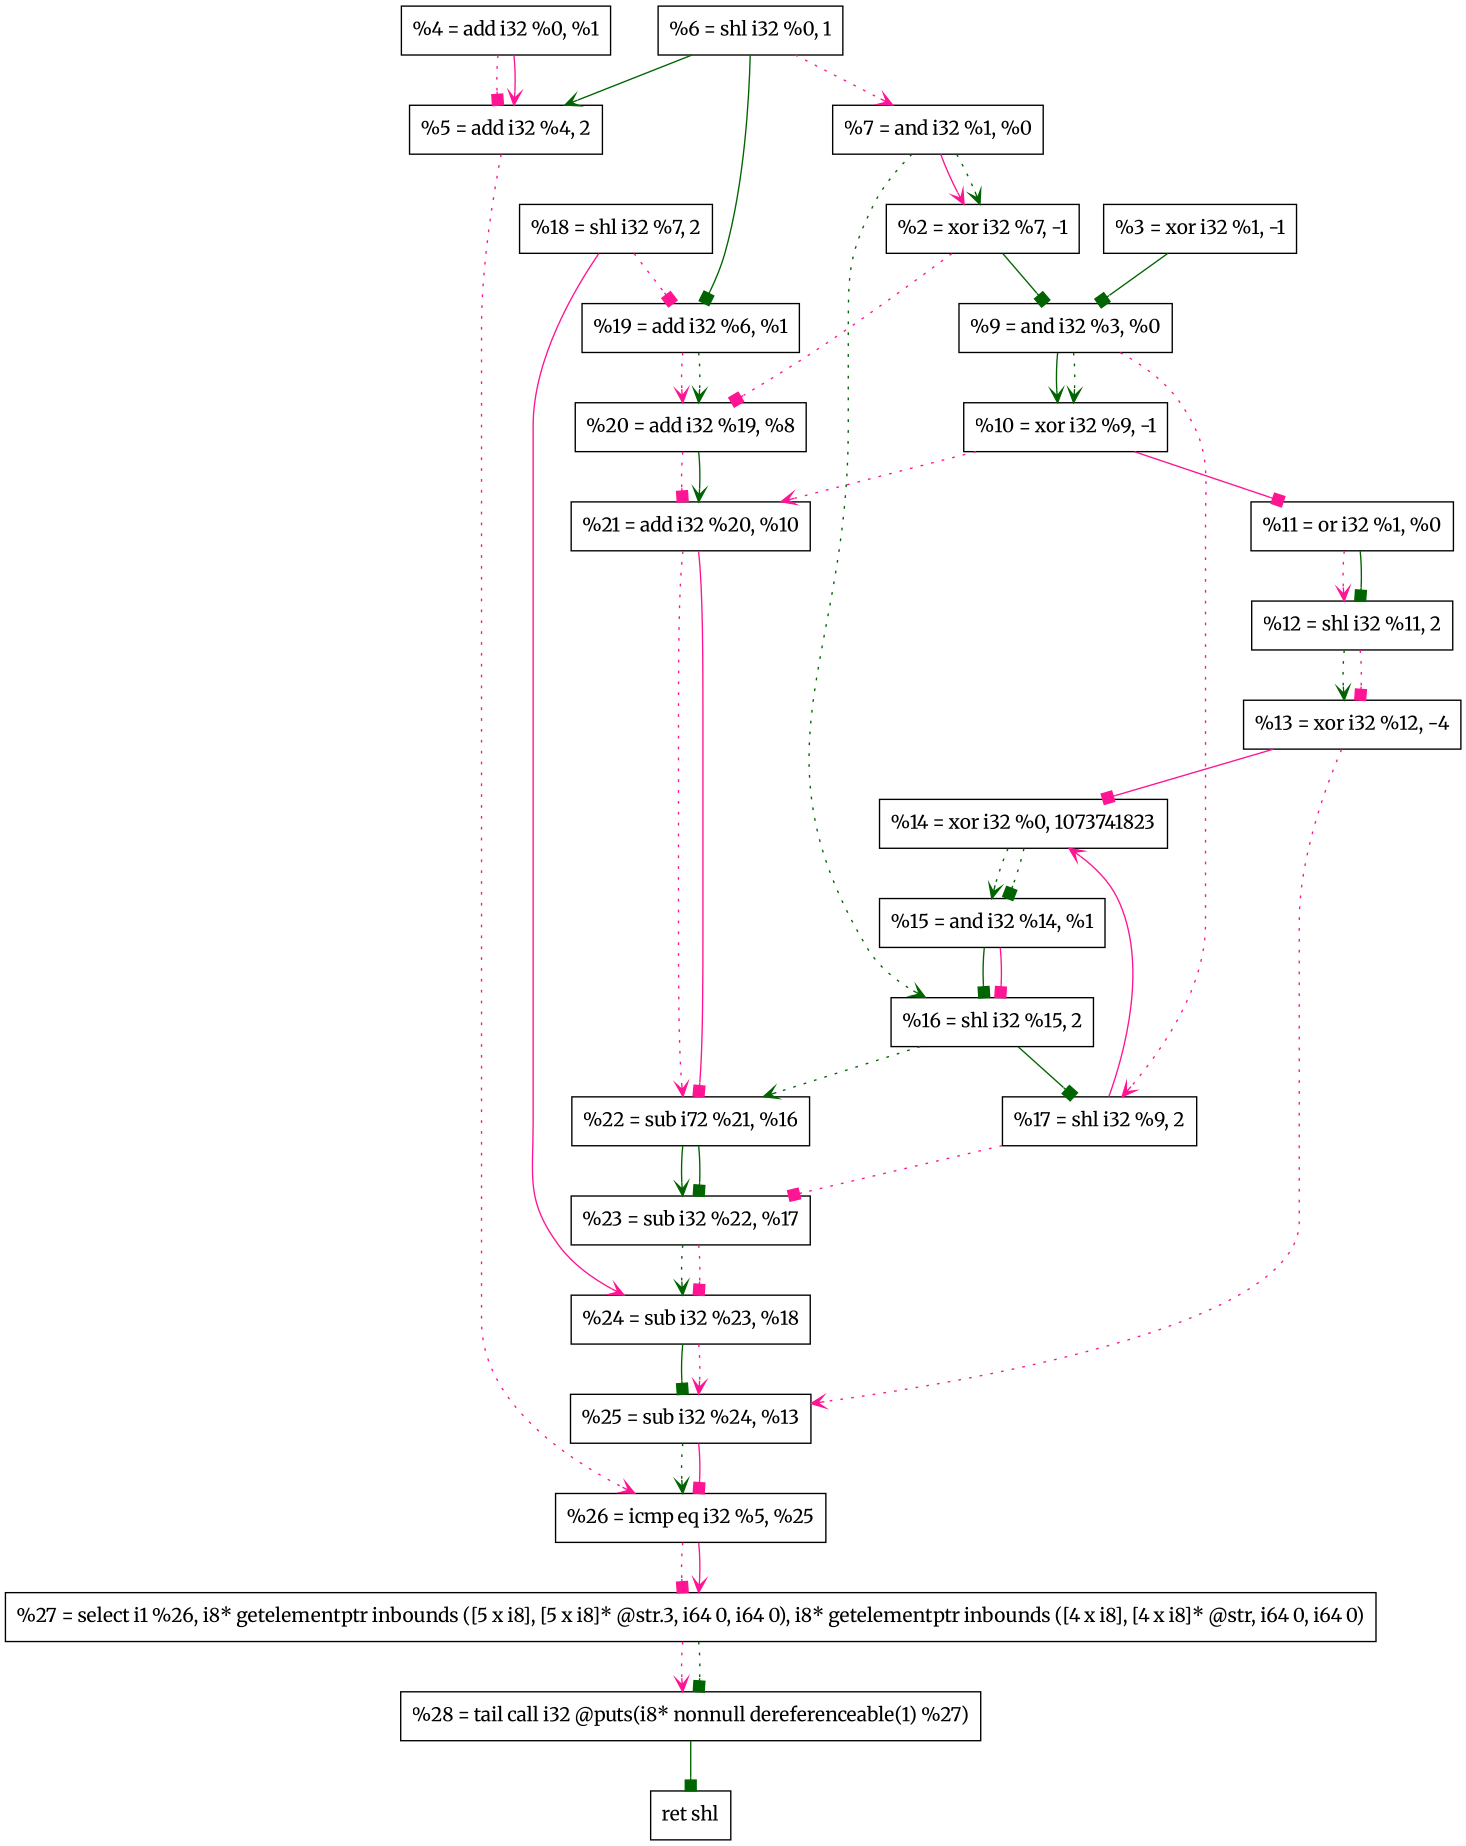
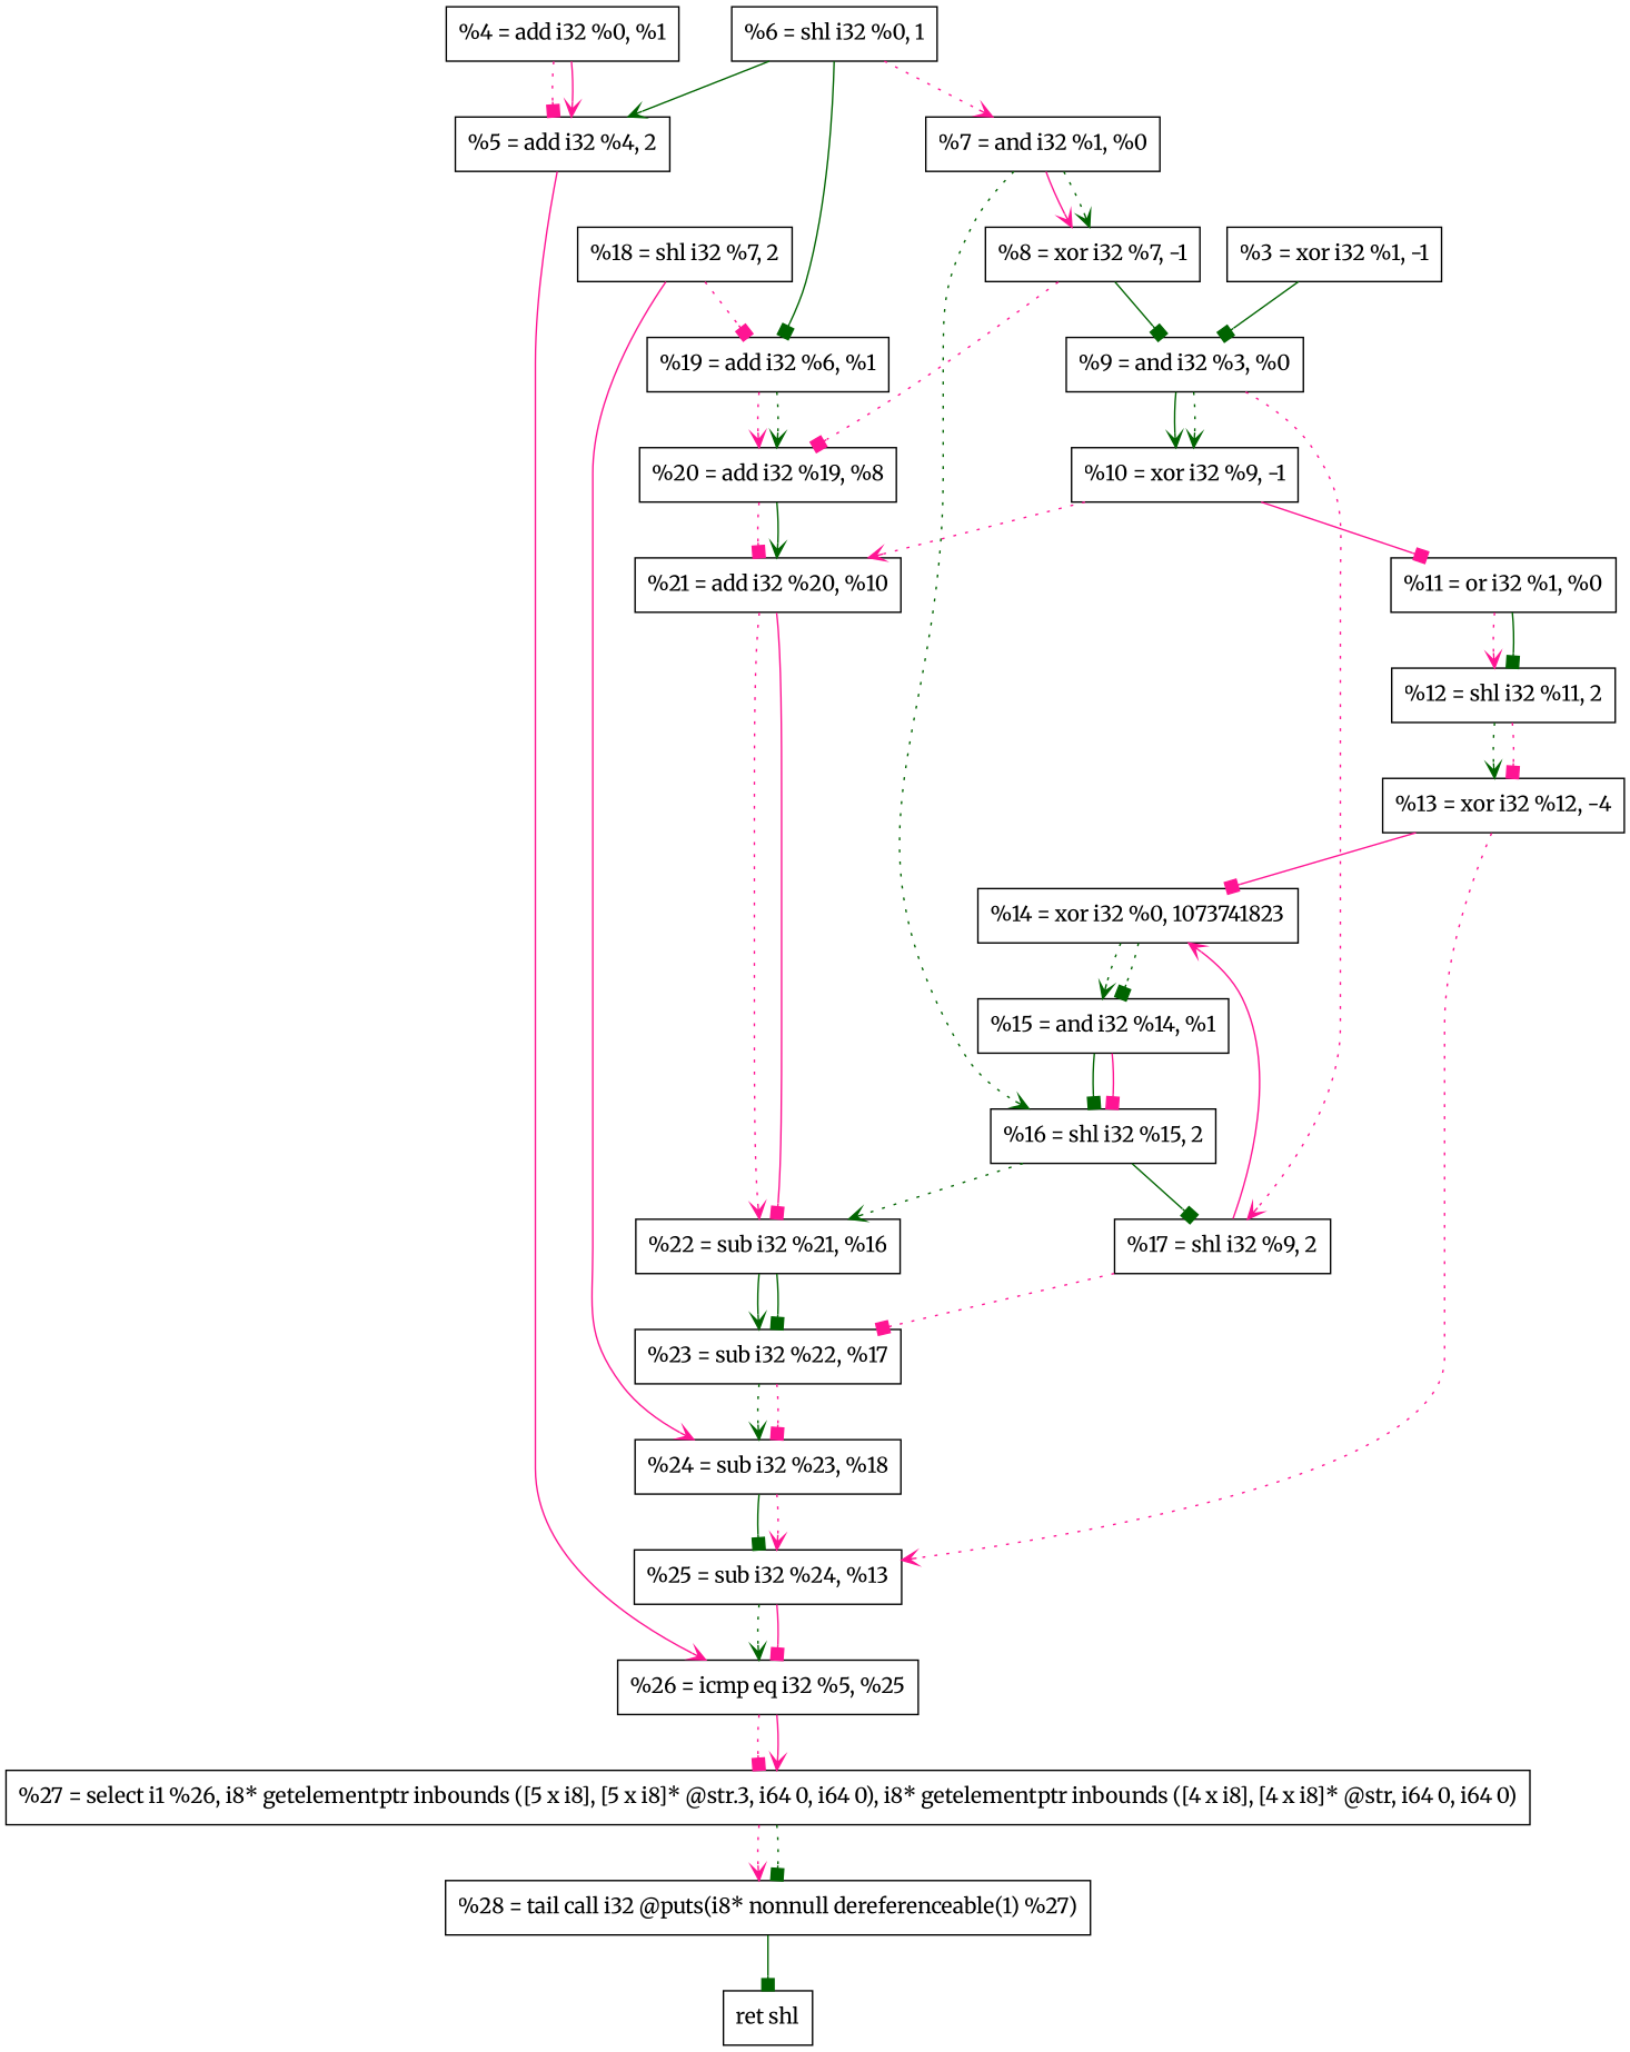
  digraph {
    fontname=Merriweather
    node [fontname=Merriweather shape=record]
    edge [arrowhead=vee color=deeppink fontname=Merriweather style=dotted]
    n1 [label="  %3 = xor i32 %1, -1"]
    n2 [label="  %9 = and i32 %3, %0"]
    n3 [label="  %4 = add i32 %0, %1"]
    n4 [label="  %5 = add i32 %4, 2"]
    n5 [label="  %10 = xor i32 %9, -1"]
    n6 [label="  %17 = shl i32 %9, 2"]
    n7 [label="  %26 = icmp eq i32 %5, %25"]
    n8 [label="  %6 = shl i32 %0, 1"]
    n9 [label="  %7 = and i32 %1, %0"]
    n10 [label="  %19 = add i32 %6, %1"]
    n11 [label="  %27 = select i1 %26, i8* getelementptr inbounds ([5 x i8], [5 x i8]* @str.3, i64 0, i64 0), i8* getelementptr inbounds ([4 x i8], [4 x i8]* @str, i64 0, i64 0)"]
-   n12 [label="%2 = xor i32 %7, -1"]
+   n12 [label="  %8 = xor i32 %7, -1"]
    n13 [label="  %16 = shl i32 %15, 2"]
    n14 [label="  %20 = add i32 %19, %8"]
    n15 [label="  %18 = shl i32 %7, 2"]
    n16 [label="  %24 = sub i32 %23, %18"]
    n17 [label="  %21 = add i32 %20, %10"]
    n18 [label="  %11 = or i32 %1, %0"]
    n19 [label="  %14 = xor i32 %0, 1073741823"]
    n20 [label="  %23 = sub i32 %22, %17"]
    n21 [label="  %12 = shl i32 %11, 2"]
-   n22 [label="%22 = sub i72 %21, %16"]
+   n22 [label="  %22 = sub i32 %21, %16"]
    n23 [label="  %13 = xor i32 %12, -4"]
    n24 [label="  %25 = sub i32 %24, %13"]
    n25 [label="  %15 = and i32 %14, %1"]
    n26 [label="  %28 = tail call i32 @puts(i8* nonnull dereferenceable(1) %27)"]
    n27 [label="ret shl"]
    n1 -> n2 [arrowhead=box color=darkgreen style=solid]
    n2 -> n5 [color=darkgreen style=solid]
    n2 -> n5 [color=darkgreen]
    n2 -> n6
    n3 -> n4 [arrowhead=box]
    n3 -> n4 [style=solid]
-   n4 -> n7
+   n4 -> n7 [style=solid]
    n5 -> n17
    n5 -> n18 [arrowhead=box style=solid]
    n6 -> n19 [style=solid]
    n6 -> n20 [arrowhead=box]
    n7 -> n11 [arrowhead=box]
    n7 -> n11 [style=solid]
    n8 -> n4 [color=darkgreen style=solid]
    n8 -> n9
    n8 -> n10 [arrowhead=box color=darkgreen style=solid]
    n9 -> n12 [style=solid]
    n9 -> n12 [color=darkgreen]
    n9 -> n13 [color=darkgreen]
    n10 -> n14
    n10 -> n14 [color=darkgreen]
    n11 -> n26
    n11 -> n26 [arrowhead=box color=darkgreen]
    n12 -> n2 [arrowhead=box color=darkgreen style=solid]
    n12 -> n14 [arrowhead=box]
    n13 -> n6 [arrowhead=box color=darkgreen style=solid]
    n13 -> n22 [color=darkgreen]
    n14 -> n17 [arrowhead=box]
    n14 -> n17 [color=darkgreen style=solid]
    n15 -> n10 [arrowhead=box]
    n15 -> n16 [style=solid]
    n16 -> n24 [arrowhead=box color=darkgreen style=solid]
    n16 -> n24
    n17 -> n22
    n17 -> n22 [arrowhead=box style=solid]
    n18 -> n21
    n18 -> n21 [arrowhead=box color=darkgreen style=solid]
    n19 -> n25 [color=darkgreen]
    n19 -> n25 [arrowhead=box color=darkgreen]
    n20 -> n16 [color=darkgreen]
    n20 -> n16 [arrowhead=box]
    n21 -> n23 [color=darkgreen]
    n21 -> n23 [arrowhead=box]
    n22 -> n20 [color=darkgreen style=solid]
    n22 -> n20 [arrowhead=box color=darkgreen style=solid]
    n23 -> n19 [arrowhead=box style=solid]
    n23 -> n24
    n24 -> n7 [color=darkgreen]
    n24 -> n7 [arrowhead=box style=solid]
    n25 -> n13 [arrowhead=box color=darkgreen style=solid]
    n25 -> n13 [arrowhead=box style=solid]
    n26 -> n27 [arrowhead=box color=darkgreen style=solid]
  }
